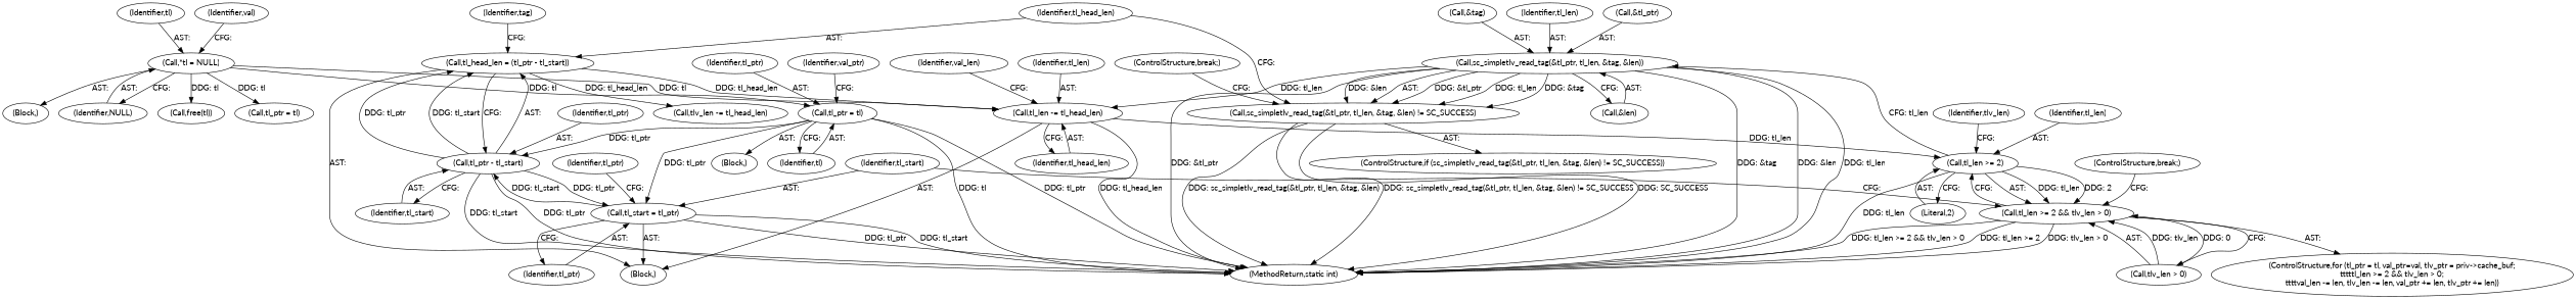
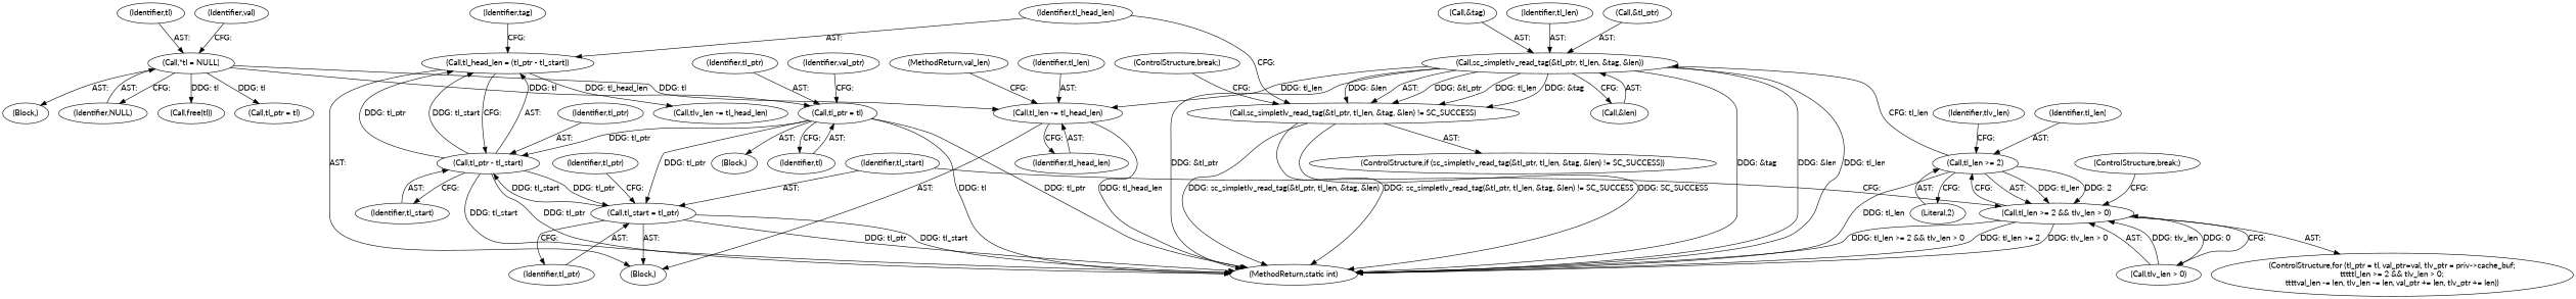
  digraph {
    fontname=Lato
    node [fontname=Lato]
    edge [fontname=Lato]
    n1 [label="(Call,sc_simpletlv_read_tag(&tl_ptr, tl_len, &tag, &len))"]
    n2 [label="(Call,tl_len -= tl_head_len)"]
    n3 [label="(Call,sc_simpletlv_read_tag(&tl_ptr, tl_len, &tag, &len) != SC_SUCCESS)"]
    n4 [label="(MethodReturn,static int)"]
    n5 [label="(Call,&len)"]
    n6 [label="(Call,tl_len >= 2)"]
    n7 [label="(Identifier,tl_head_len)"]
    n8 [label="(Block,)"]
    n9 [label="(ControlStructure,if (sc_simpletlv_read_tag(&tl_ptr, tl_len, &tag, &len) != SC_SUCCESS))"]
    n10 [label="(Call,tl_len >= 2 && tlv_len > 0)"]
    n11 [label="(Literal,2)"]
    n12 [label="(Call,tlv_len > 0)"]
    n13 [label="(ControlStructure,for (tl_ptr = tl, val_ptr=val, tlv_ptr = priv->cache_buf;\n\t\t\t\ttl_len >= 2 && tlv_len > 0;\n\t\t\t\tval_len -= len, tlv_len -= len, val_ptr += len, tlv_ptr += len))"]
    n14 [label="(Call,tl_head_len = (tl_ptr - tl_start))"]
    n15 [label="(Call,tl_ptr - tl_start)"]
    n16 [label="(Call,tlv_len -= tl_head_len)"]
    n17 [label="(Call,tl_start = tl_ptr)"]
    n18 [label="(Identifier,tl_start)"]
    n19 [label="(Identifier,tl_ptr)"]
    n20 [label="(Call,tl_ptr = tl)"]
    n21 [label="(Identifier,tl)"]
    n22 [label="(Block,)"]
    n23 [label="(Call,*tl = NULL)"]
    n24 [label="(Block,)"]
    n25 [label="(Call,free(tl))"]
    n26 [label="(Call,tl_ptr = tl)"]
    n27 [label="(Identifier,NULL)"]
    n28 [label="(Identifier,tlv_len)"]
    n29 [label="(Identifier,tl_len)"]
    n30 [label="(Identifier,tl)"]
-   n31 [label="(Identifier,val_len)"]
+   n31 [label="(MethodReturn,val_len)"]
    n32 [label="(Identifier,tl_start)"]
    n33 [label="(Call,&tl_ptr)"]
    n34 [label="(Identifier,tl_len)"]
    n35 [label="(Identifier,val_ptr)"]
    n36 [label="(Call,&tag)"]
    n37 [label="(Identifier,tl_ptr)"]
    n38 [label="(Identifier,tag)"]
    n39 [label="(Identifier,val)"]
    n40 [label="(Identifier,tl_len)"]
    n41 [label="(Identifier,tl_ptr)"]
    n42 [label="(ControlStructure,break;)"]
    n43 [label="(Identifier,tl_ptr)"]
    n44 [label="(ControlStructure,break;)"]
    n45 [label="(Identifier,tl_head_len)"]
    n1 -> n2 [label="DDG: tl_len"]
    n1 -> n3 [label="AST: "]
    n1 -> n3 [label="DDG: &tl_ptr"]
    n1 -> n3 [label="DDG: tl_len"]
    n1 -> n3 [label="DDG: &tag"]
    n1 -> n3 [label="DDG: &len"]
    n1 -> n4 [label="DDG: &tag"]
    n1 -> n4 [label="DDG: &len"]
    n1 -> n4 [label="DDG: tl_len"]
    n1 -> n4 [label="DDG: &tl_ptr"]
    n1 -> n5 [label="CFG: "]
    n2 -> n4 [label="DDG: tl_head_len"]
-   n2 -> n6 [label="DDG: tl_len"]
    n2 -> n7 [label="CFG: "]
    n2 -> n8 [label="AST: "]
    n3 -> n4 [label="DDG: sc_simpletlv_read_tag(&tl_ptr, tl_len, &tag, &len) != SC_SUCCESS"]
    n3 -> n4 [label="DDG: SC_SUCCESS"]
    n3 -> n4 [label="DDG: sc_simpletlv_read_tag(&tl_ptr, tl_len, &tag, &len)"]
    n3 -> n9 [label="AST: "]
    n5 -> n1 [label="AST: "]
    n6 -> n1 [label="CFG: tl_len"]
    n6 -> n4 [label="DDG: tl_len"]
    n6 -> n10 [label="AST: "]
    n6 -> n10 [label="DDG: tl_len"]
    n6 -> n10 [label="DDG: 2"]
    n6 -> n11 [label="CFG: "]
    n7 -> n2 [label="AST: "]
    n10 -> n4 [label="DDG: tl_len >= 2"]
    n10 -> n4 [label="DDG: tlv_len > 0"]
    n10 -> n4 [label="DDG: tl_len >= 2 && tlv_len > 0"]
    n10 -> n6 [label="CFG: "]
    n10 -> n12 [label="CFG: "]
    n10 -> n13 [label="AST: "]
    n11 -> n6 [label="AST: "]
    n12 -> n10 [label="AST: "]
    n12 -> n10 [label="DDG: tlv_len"]
    n12 -> n10 [label="DDG: 0"]
-   n14 -> n2 [label="DDG: tl_head_len"]
    n14 -> n8 [label="AST: "]
    n14 -> n15 [label="CFG: "]
    n14 -> n16 [label="DDG: tl_head_len"]
    n15 -> n4 [label="DDG: tl_ptr"]
    n15 -> n4 [label="DDG: tl_start"]
    n15 -> n14 [label="AST: "]
    n15 -> n14 [label="DDG: tl_ptr"]
    n15 -> n14 [label="DDG: tl_start"]
    n15 -> n17 [label="DDG: tl_ptr"]
    n15 -> n18 [label="CFG: "]
    n17 -> n4 [label="DDG: tl_ptr"]
    n17 -> n4 [label="DDG: tl_start"]
    n17 -> n8 [label="AST: "]
    n17 -> n15 [label="DDG: tl_start"]
    n17 -> n19 [label="CFG: "]
    n18 -> n15 [label="AST: "]
    n19 -> n17 [label="AST: "]
    n20 -> n4 [label="DDG: tl"]
    n20 -> n4 [label="DDG: tl_ptr"]
    n20 -> n15 [label="DDG: tl_ptr"]
    n20 -> n17 [label="DDG: tl_ptr"]
    n20 -> n21 [label="CFG: "]
    n20 -> n22 [label="AST: "]
    n21 -> n20 [label="AST: "]
    n23 -> n2 [label="DDG: tl"]
    n23 -> n20 [label="DDG: tl"]
    n23 -> n24 [label="AST: "]
    n23 -> n25 [label="DDG: tl"]
    n23 -> n26 [label="DDG: tl"]
    n23 -> n27 [label="CFG: "]
    n27 -> n23 [label="AST: "]
    n28 -> n6 [label="CFG: "]
    n29 -> n2 [label="AST: "]
    n30 -> n23 [label="AST: "]
    n31 -> n2 [label="CFG: "]
    n32 -> n10 [label="CFG: "]
    n32 -> n17 [label="AST: "]
    n33 -> n1 [label="AST: "]
    n34 -> n6 [label="AST: "]
    n35 -> n20 [label="CFG: "]
    n36 -> n1 [label="AST: "]
    n37 -> n17 [label="CFG: "]
    n38 -> n14 [label="CFG: "]
    n39 -> n23 [label="CFG: "]
    n40 -> n1 [label="AST: "]
    n41 -> n20 [label="AST: "]
    n42 -> n3 [label="CFG: "]
    n43 -> n15 [label="AST: "]
    n44 -> n10 [label="CFG: "]
    n45 -> n3 [label="CFG: "]
    n45 -> n14 [label="AST: "]
  }
